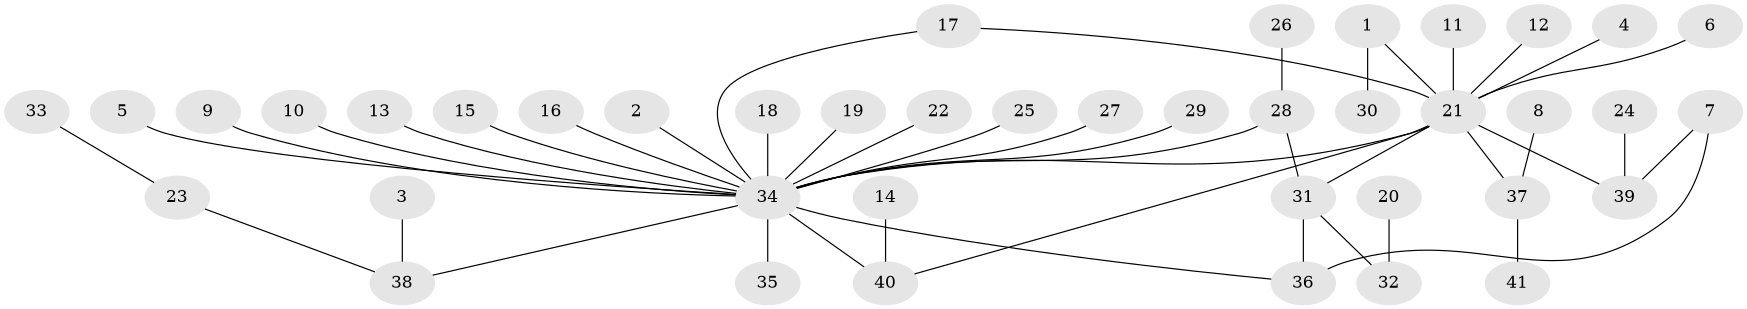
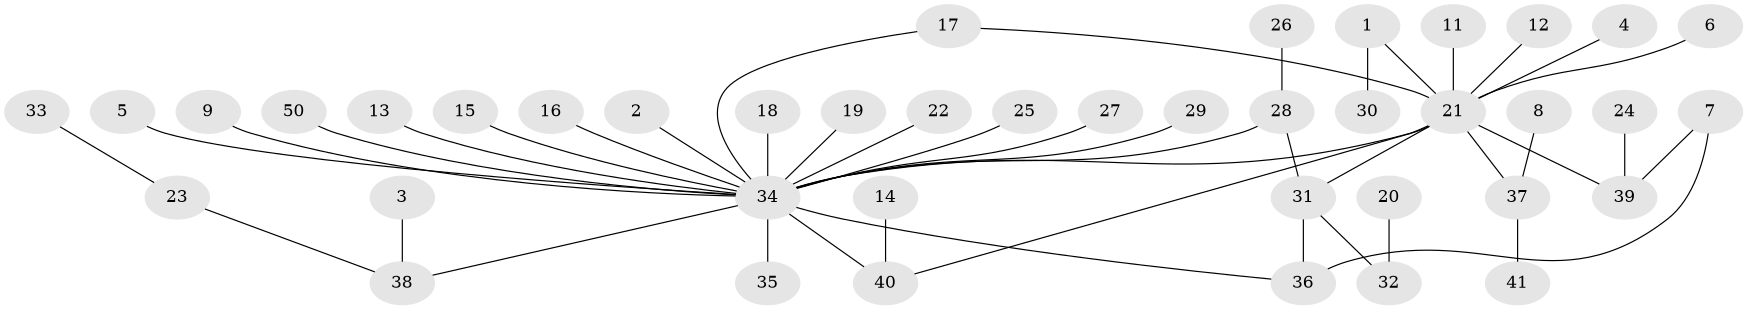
  graph {
    node [color=gray90 style=filled]
    edge [weight=1.0]
    1
    21
    30
    34
    39
    37
    40
    31
    2
    38
    36
    35
    3
    4
    5
    6
    7
    8
    41
    9
-   10
+   10 [label=50]
    11
    12
    13
    14
    15
    16
    17
    18
    19
    20
    32
    22
    23
    24
    25
    26
    28
    27
    29
    33
    1 -- 21
    1 -- 30
    21 -- 34
    21 -- 39
    21 -- 37
    21 -- 40
    21 -- 31
    34 -- 40
    34 -- 38
    34 -- 36
    34 -- 35
    37 -- 41
    31 -- 36
    31 -- 32
    2 -- 34
    3 -- 38
    4 -- 21
    5 -- 34
    6 -- 21
    7 -- 39
    7 -- 36
    8 -- 37
    9 -- 34
    10 -- 34
    11 -- 21
    12 -- 21
    13 -- 34
    14 -- 40
    15 -- 34
    16 -- 34
    17 -- 21
    17 -- 34
    18 -- 34
    19 -- 34
    20 -- 32
    22 -- 34
    23 -- 38
    24 -- 39
    25 -- 34
    26 -- 28
    28 -- 34
    28 -- 31
    27 -- 34
    29 -- 34
    33 -- 23
  }
